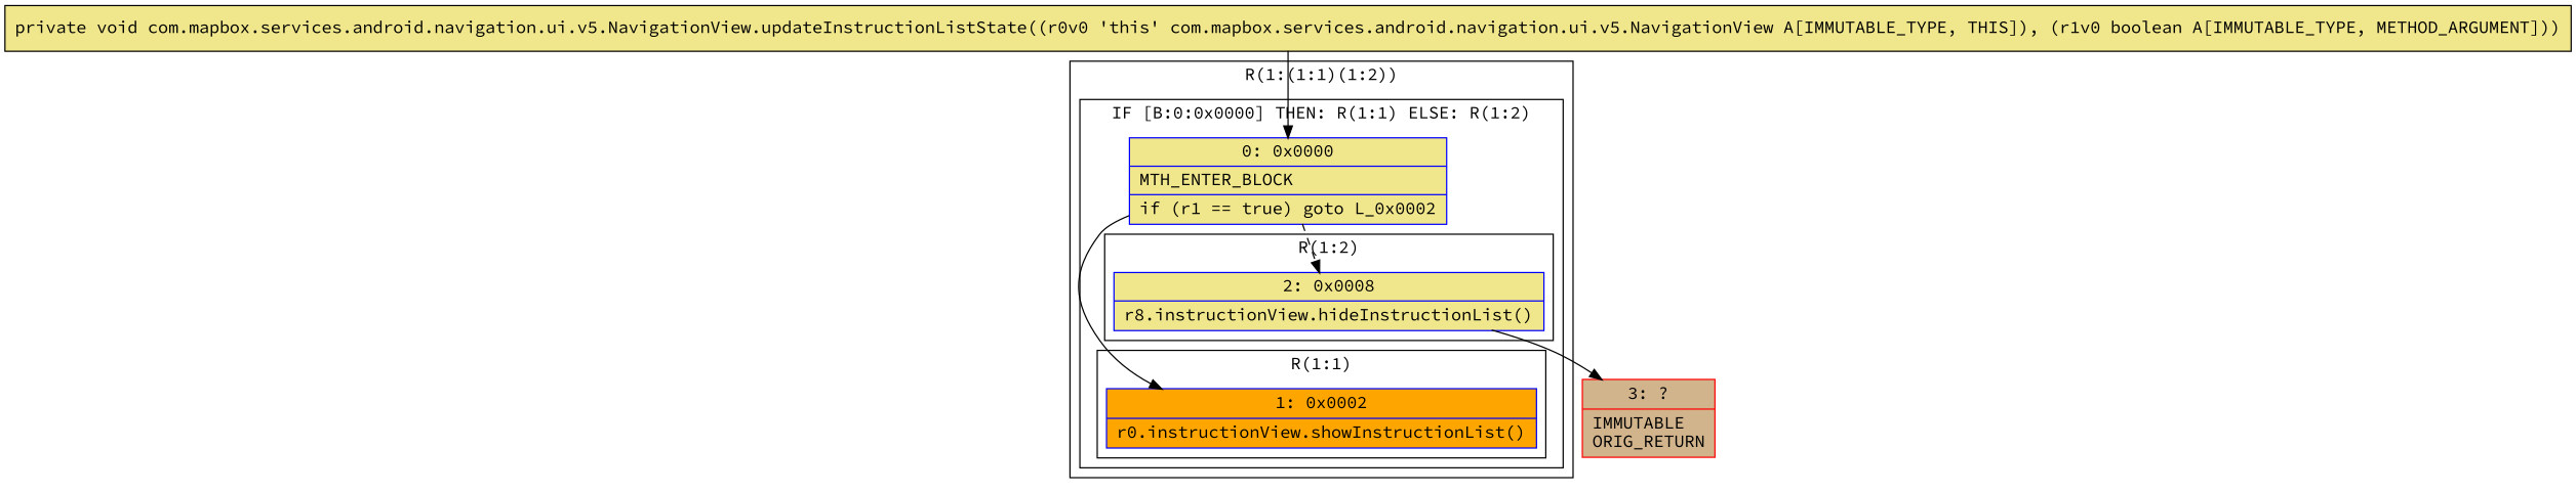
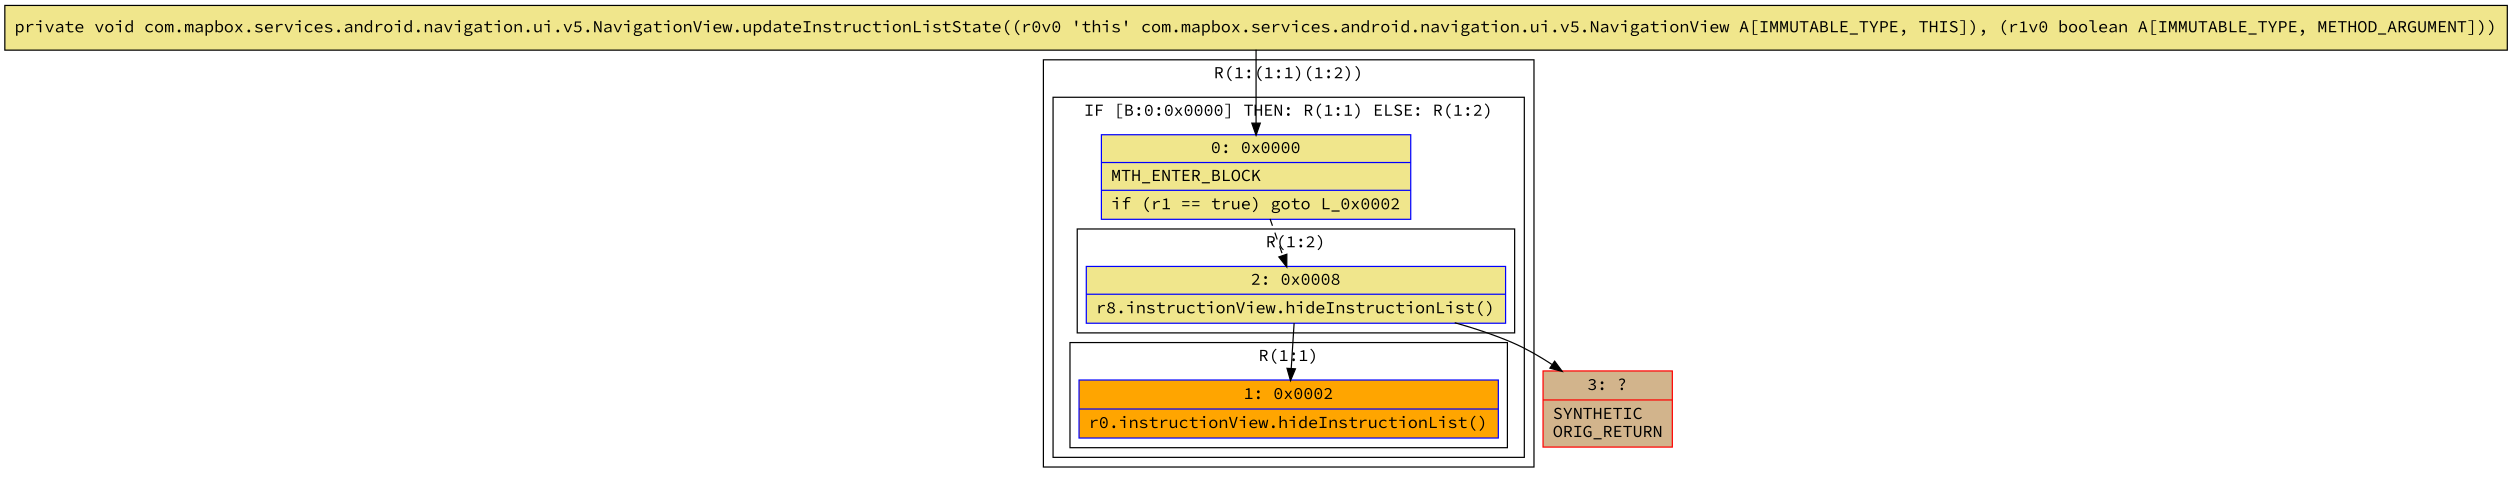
  digraph {
    fontname="Source Code Pro"
    node [color=blue fillcolor=khaki fontname="Source Code Pro" shape=record style=filled]
    edge [fontname="Source Code Pro"]
-   n1 [fillcolor=orange label="{1\:\ 0x0002|r0.instructionView.showInstructionList()\l}"]
+   n1 [fillcolor=orange label="{1\:\ 0x0002|r0.instructionView.hideInstructionList()\l}"]
    n2 [label="{2\:\ 0x0008|r8.instructionView.hideInstructionList()\l}"]
    n3 [label="{0\:\ 0x0000|MTH_ENTER_BLOCK\l|if (r1 == true) goto L_0x0002\l}"]
-   n4 [color=red fillcolor=tan label="{3\:\ ?|IMMUTABLE\lORIG_RETURN\l}"]
+   n4 [color=red fillcolor=tan label="{3\:\ ?|SYNTHETIC\lORIG_RETURN\l}"]
    n5 [label="{private void com.mapbox.services.android.navigation.ui.v5.NavigationView.updateInstructionListState((r0v0 'this' com.mapbox.services.android.navigation.ui.v5.NavigationView A[IMMUTABLE_TYPE, THIS]), (r1v0 boolean A[IMMUTABLE_TYPE, METHOD_ARGUMENT])) }" color=""]
    subgraph cluster_1 {
      label="R(1:(1:1)(1:2))"
      subgraph cluster_2 {
        label="IF [B:0:0x0000] THEN: R(1:1) ELSE: R(1:2)"
        n3
        subgraph cluster_3 {
          label="R(1:1)"
          n1
        }
        subgraph cluster_4 {
          label="R(1:2)"
          n2
        }
      }
    }
    n2 -> n4
-   n3 -> n1
+   n2 -> n1
    n3 -> n2 [style=dashed]
    n5 -> n3
  }
